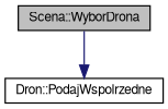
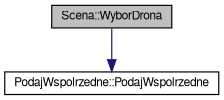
  digraph {
    rankdir=TB
    node [color=black fontname=FreeSans fontsize=10 shape=record style=filled]
    n1 [fillcolor=grey75 fontcolor=black height=0.2 label="Scena::WyborDrona" width=0.4]
-   n2 [fillcolor=white height=0.2 label="Dron::PodajWspolrzedne" width=0.4]
+   n2 [fillcolor=white height=0.2 label="PodajWspolrzedne::PodajWspolrzedne" width=0.4]
    n1 -> n2 [color=midnightblue fontname=FreeSans fontsize=10 labelfontname=FreeSans labelfontsize=10 style=solid]
  }
